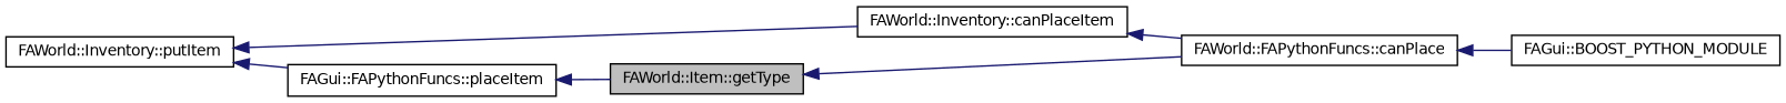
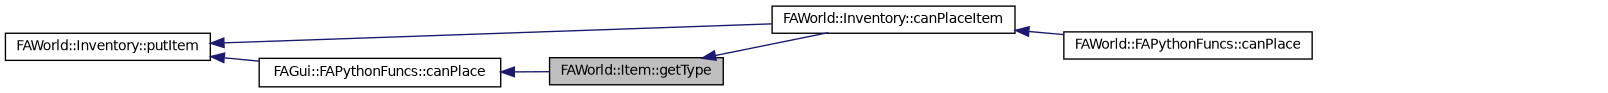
  digraph {
    rankdir=LR
    node [color=black fillcolor=white fontname=Helvetica fontsize=10 shape=record style=filled]
    edge [color=midnightblue dir=back fontname=Helvetica fontsize=10 labelfontname=Helvetica labelfontsize=10 style=solid]
    n1 [fillcolor=grey75 fontcolor=black height=0.2 label="FAWorld::Item::getType" width=0.4]
    n2 [height=0.2 label="FAWorld::Inventory::canPlaceItem" width=0.4]
    n3 [height=0.2 label="FAWorld::FAPythonFuncs::canPlace" width=0.4]
-   n4 [height=0.2 label="FAGui::BOOST_PYTHON_MODULE" width=0.4]
    n5 [height=0.2 label="FAWorld::Inventory::putItem" width=0.4]
-   n6 [height=0.2 label="FAGui::FAPythonFuncs::placeItem" width=0.4]
-   n1 -> n3
+   n6 [height=0.2 label="FAGui::FAPythonFuncs::canPlace" width=0.4]
+   n1 -> n2
    n2 -> n3
-   n3 -> n4
    n5 -> n2
    n5 -> n6
    n6 -> n1
  }
